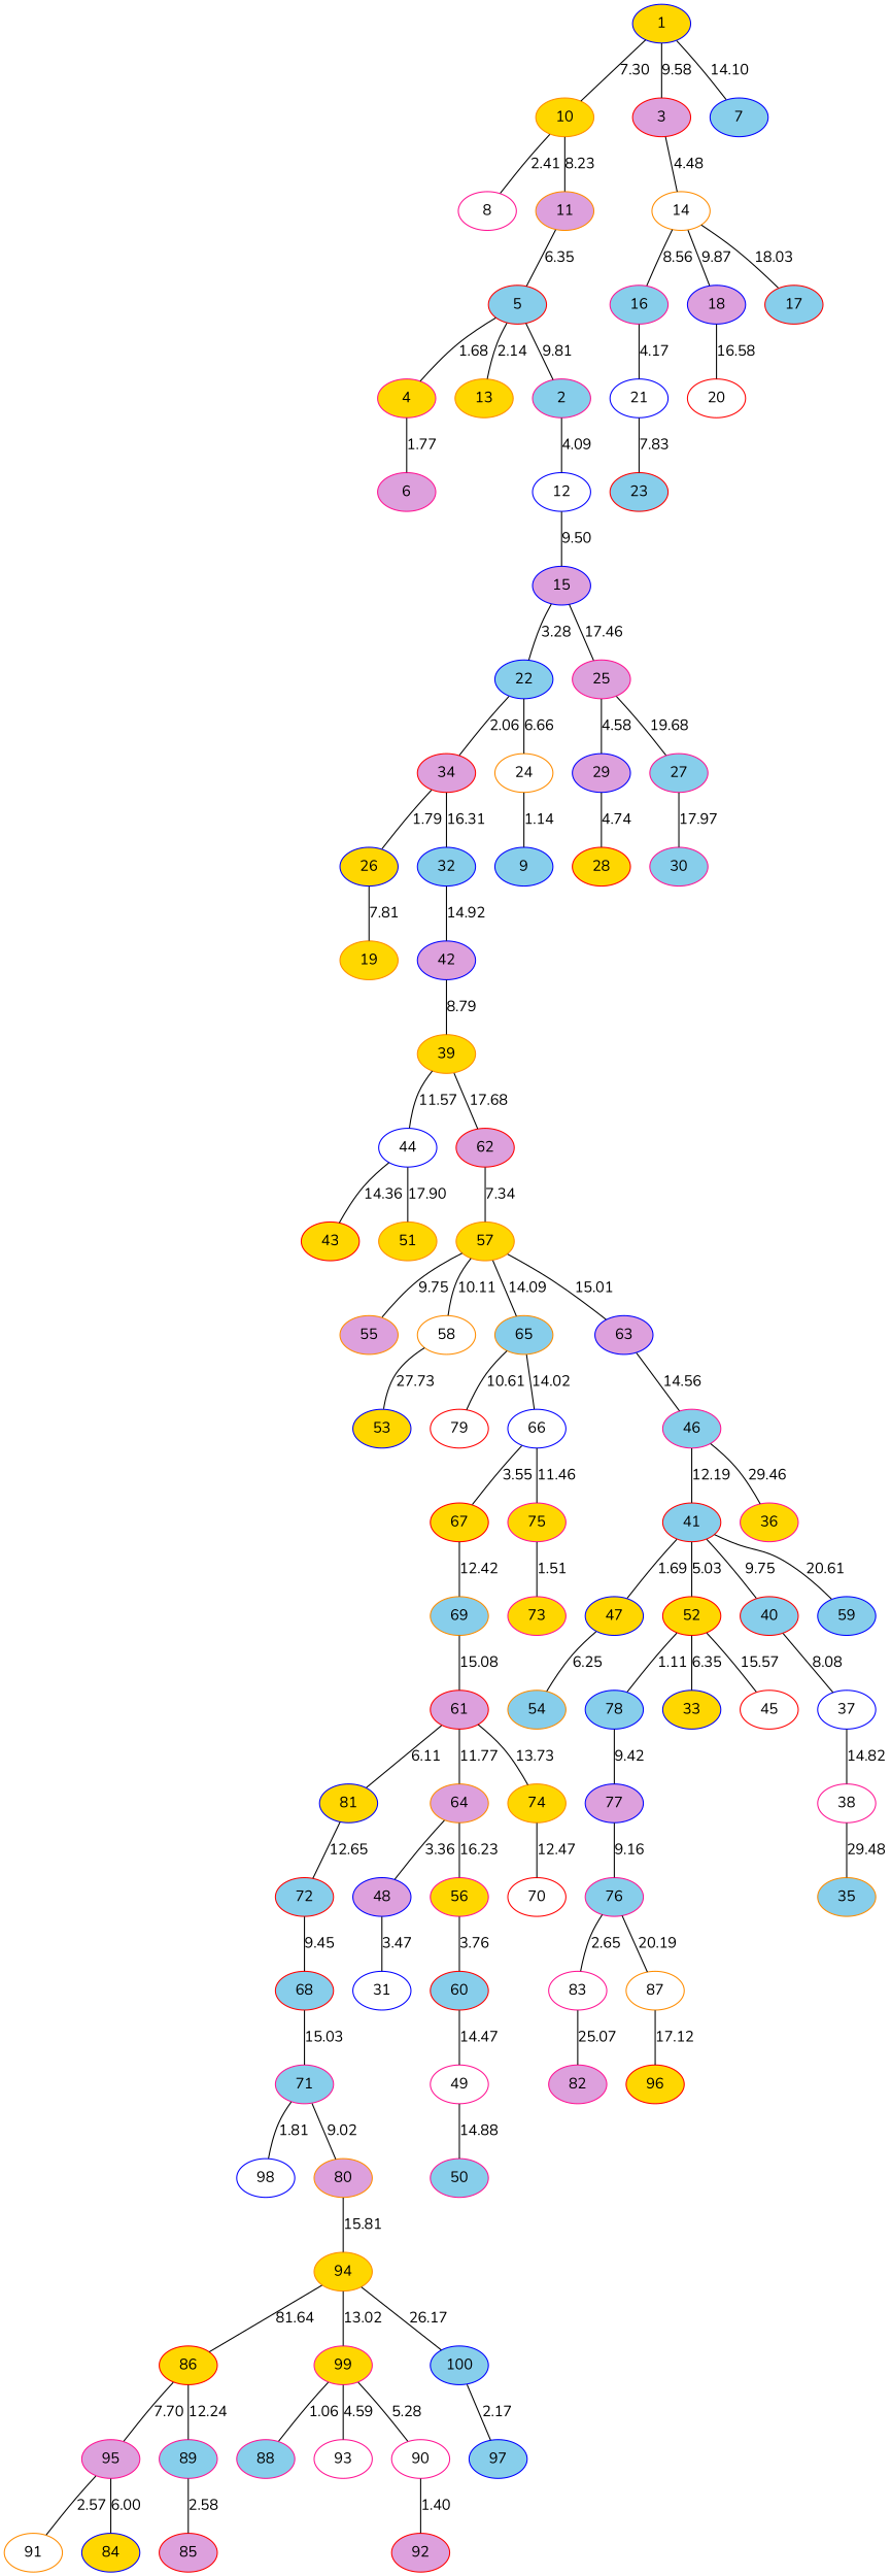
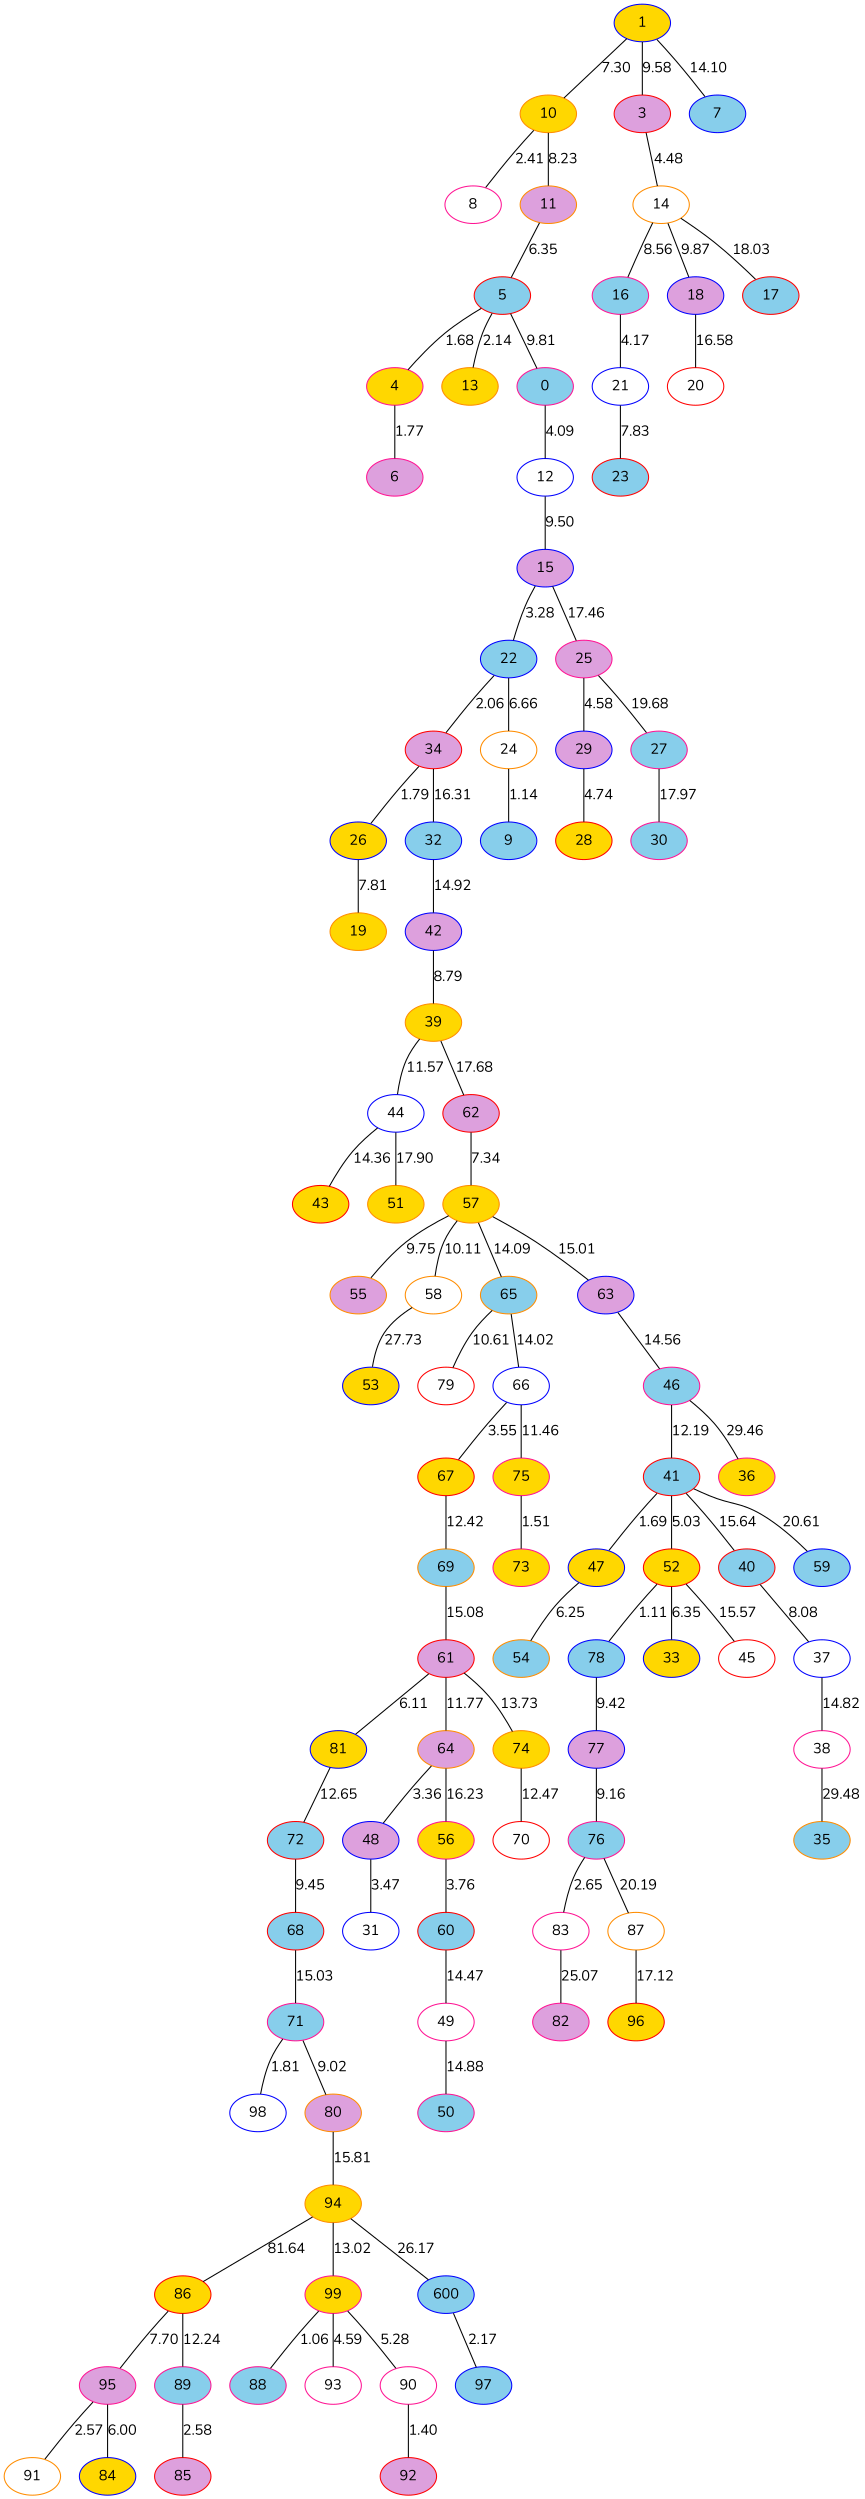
  graph {
    fontname=Nunito
    node [color=blue fillcolor=skyblue fontname=Nunito style=filled]
    edge [fontname=Nunito]
    1 [fillcolor=gold]
    10 [color=darkorange fillcolor=gold]
    3 [color=red fillcolor=plum]
    7
    8 [color=deeppink fillcolor=white]
    11 [color=darkorange fillcolor=plum]
    14 [color=darkorange fillcolor=white]
    5 [color=red]
    4 [color=deeppink fillcolor=gold]
    13 [color=darkorange fillcolor=gold]
-   2 [color=deeppink]
+   2 [color=deeppink label=0]
    6 [color=deeppink fillcolor=plum]
    12 [fillcolor=white]
    16 [color=deeppink]
    18 [fillcolor=plum]
    17 [color=red]
    21 [fillcolor=white]
    20 [color=red fillcolor=white]
    23 [color=red]
    15 [fillcolor=plum]
    22
    25 [color=deeppink fillcolor=plum]
    34 [color=red fillcolor=plum]
    24 [color=darkorange fillcolor=white]
    29 [fillcolor=plum]
    27 [color=deeppink]
    26 [fillcolor=gold]
    32
    9
    19 [color=darkorange fillcolor=gold]
    42 [fillcolor=plum]
    39 [color=darkorange fillcolor=gold]
    44 [fillcolor=white]
    62 [color=red fillcolor=plum]
    43 [color=red fillcolor=gold]
    51 [color=darkorange fillcolor=gold]
    57 [color=darkorange fillcolor=gold]
    28 [color=red fillcolor=gold]
    30 [color=deeppink]
    55 [color=darkorange fillcolor=plum]
    58 [color=darkorange fillcolor=white]
    65 [color=darkorange]
    63 [fillcolor=plum]
    53 [fillcolor=gold]
    79 [color=red fillcolor=white]
    66 [fillcolor=white]
    46 [color=deeppink]
    67 [color=red fillcolor=gold]
    75 [color=deeppink fillcolor=gold]
    69 [color=darkorange]
    73 [color=deeppink fillcolor=gold]
    61 [color=red fillcolor=plum]
    81 [fillcolor=gold]
    64 [color=darkorange fillcolor=plum]
    74 [color=darkorange fillcolor=gold]
    41 [color=red]
    36 [color=deeppink fillcolor=gold]
    47 [fillcolor=gold]
    52 [color=red fillcolor=gold]
    40 [color=red]
    59
    54 [color=darkorange]
    78
    33 [fillcolor=gold]
    45 [color=red fillcolor=white]
    37 [fillcolor=white]
    77 [fillcolor=plum]
    76 [color=deeppink]
    83 [color=deeppink fillcolor=white]
    87 [color=darkorange fillcolor=white]
    82 [color=deeppink fillcolor=plum]
    96 [color=red fillcolor=gold]
    72 [color=red]
    48 [fillcolor=plum]
    56 [color=deeppink fillcolor=gold]
    70 [color=red fillcolor=white]
    68 [color=red]
    31 [fillcolor=white]
    60 [color=red]
    71 [color=deeppink]
    98 [fillcolor=white]
    80 [color=darkorange fillcolor=plum]
    94 [color=darkorange fillcolor=gold]
    86 [color=red fillcolor=gold]
    99 [color=deeppink fillcolor=gold]
-   100
+   100 [label=600]
    38 [color=deeppink fillcolor=white]
    35 [color=darkorange]
    95 [color=deeppink fillcolor=plum]
    89 [color=deeppink]
    88 [color=deeppink]
    93 [color=deeppink fillcolor=white]
    90 [color=deeppink fillcolor=white]
    97
    91 [color=darkorange fillcolor=white]
    84 [fillcolor=gold]
    85 [color=red fillcolor=plum]
    92 [color=red fillcolor=plum]
    49 [color=deeppink fillcolor=white]
    50 [color=deeppink]
    1 -- 10 [label=7.30]
    1 -- 3 [label=9.58]
    1 -- 7 [label=14.10]
    10 -- 8 [label=2.41]
    10 -- 11 [label=8.23]
    3 -- 14 [label=4.48]
    11 -- 5 [label=6.35]
    14 -- 16 [label=8.56]
    14 -- 18 [label=9.87]
    14 -- 17 [label=18.03]
    5 -- 4 [label=1.68]
    5 -- 13 [label=2.14]
    5 -- 2 [label=9.81]
    4 -- 6 [label=1.77]
    2 -- 12 [label=4.09]
    12 -- 15 [label=9.50]
    16 -- 21 [label=4.17]
    18 -- 20 [label=16.58]
    21 -- 23 [label=7.83]
    15 -- 22 [label=3.28]
    15 -- 25 [label=17.46]
    22 -- 34 [label=2.06]
    22 -- 24 [label=6.66]
    25 -- 29 [label=4.58]
    25 -- 27 [label=19.68]
    34 -- 26 [label=1.79]
    34 -- 32 [label=16.31]
    24 -- 9 [label=1.14]
    29 -- 28 [label=4.74]
    27 -- 30 [label=17.97]
    26 -- 19 [label=7.81]
    32 -- 42 [label=14.92]
    42 -- 39 [label=8.79]
    39 -- 44 [label=11.57]
    39 -- 62 [label=17.68]
    44 -- 43 [label=14.36]
    44 -- 51 [label=17.90]
    62 -- 57 [label=7.34]
    57 -- 55 [label=9.75]
    57 -- 58 [label=10.11]
    57 -- 65 [label=14.09]
    57 -- 63 [label=15.01]
    58 -- 53 [label=27.73]
    65 -- 79 [label=10.61]
    65 -- 66 [label=14.02]
    63 -- 46 [label=14.56]
    66 -- 67 [label=3.55]
    66 -- 75 [label=11.46]
    46 -- 41 [label=12.19]
    46 -- 36 [label=29.46]
    67 -- 69 [label=12.42]
    75 -- 73 [label=1.51]
    69 -- 61 [label=15.08]
    61 -- 81 [label=6.11]
    61 -- 64 [label=11.77]
    61 -- 74 [label=13.73]
    81 -- 72 [label=12.65]
    64 -- 48 [label=3.36]
    64 -- 56 [label=16.23]
    74 -- 70 [label=12.47]
    41 -- 47 [label=1.69]
    41 -- 52 [label=5.03]
-   41 -- 40 [label=9.75]
+   41 -- 40 [label=15.64]
    41 -- 59 [label=20.61]
    47 -- 54 [label=6.25]
    52 -- 78 [label=1.11]
    52 -- 33 [label=6.35]
    52 -- 45 [label=15.57]
    40 -- 37 [label=8.08]
    78 -- 77 [label=9.42]
    37 -- 38 [label=14.82]
    77 -- 76 [label=9.16]
    76 -- 83 [label=2.65]
    76 -- 87 [label=20.19]
    83 -- 82 [label=25.07]
    87 -- 96 [label=17.12]
    72 -- 68 [label=9.45]
    48 -- 31 [label=3.47]
    56 -- 60 [label=3.76]
    68 -- 71 [label=15.03]
    60 -- 49 [label=14.47]
    71 -- 98 [label=1.81]
    71 -- 80 [label=9.02]
    80 -- 94 [label=15.81]
    94 -- 86 [label=81.64]
    94 -- 99 [label=13.02]
    94 -- 100 [label=26.17]
    86 -- 95 [label=7.70]
    86 -- 89 [label=12.24]
    99 -- 88 [label=1.06]
    99 -- 93 [label=4.59]
    99 -- 90 [label=5.28]
    100 -- 97 [label=2.17]
    38 -- 35 [label=29.48]
    95 -- 91 [label=2.57]
    95 -- 84 [label=6.00]
    89 -- 85 [label=2.58]
    90 -- 92 [label=1.40]
    49 -- 50 [label=14.88]
  }
